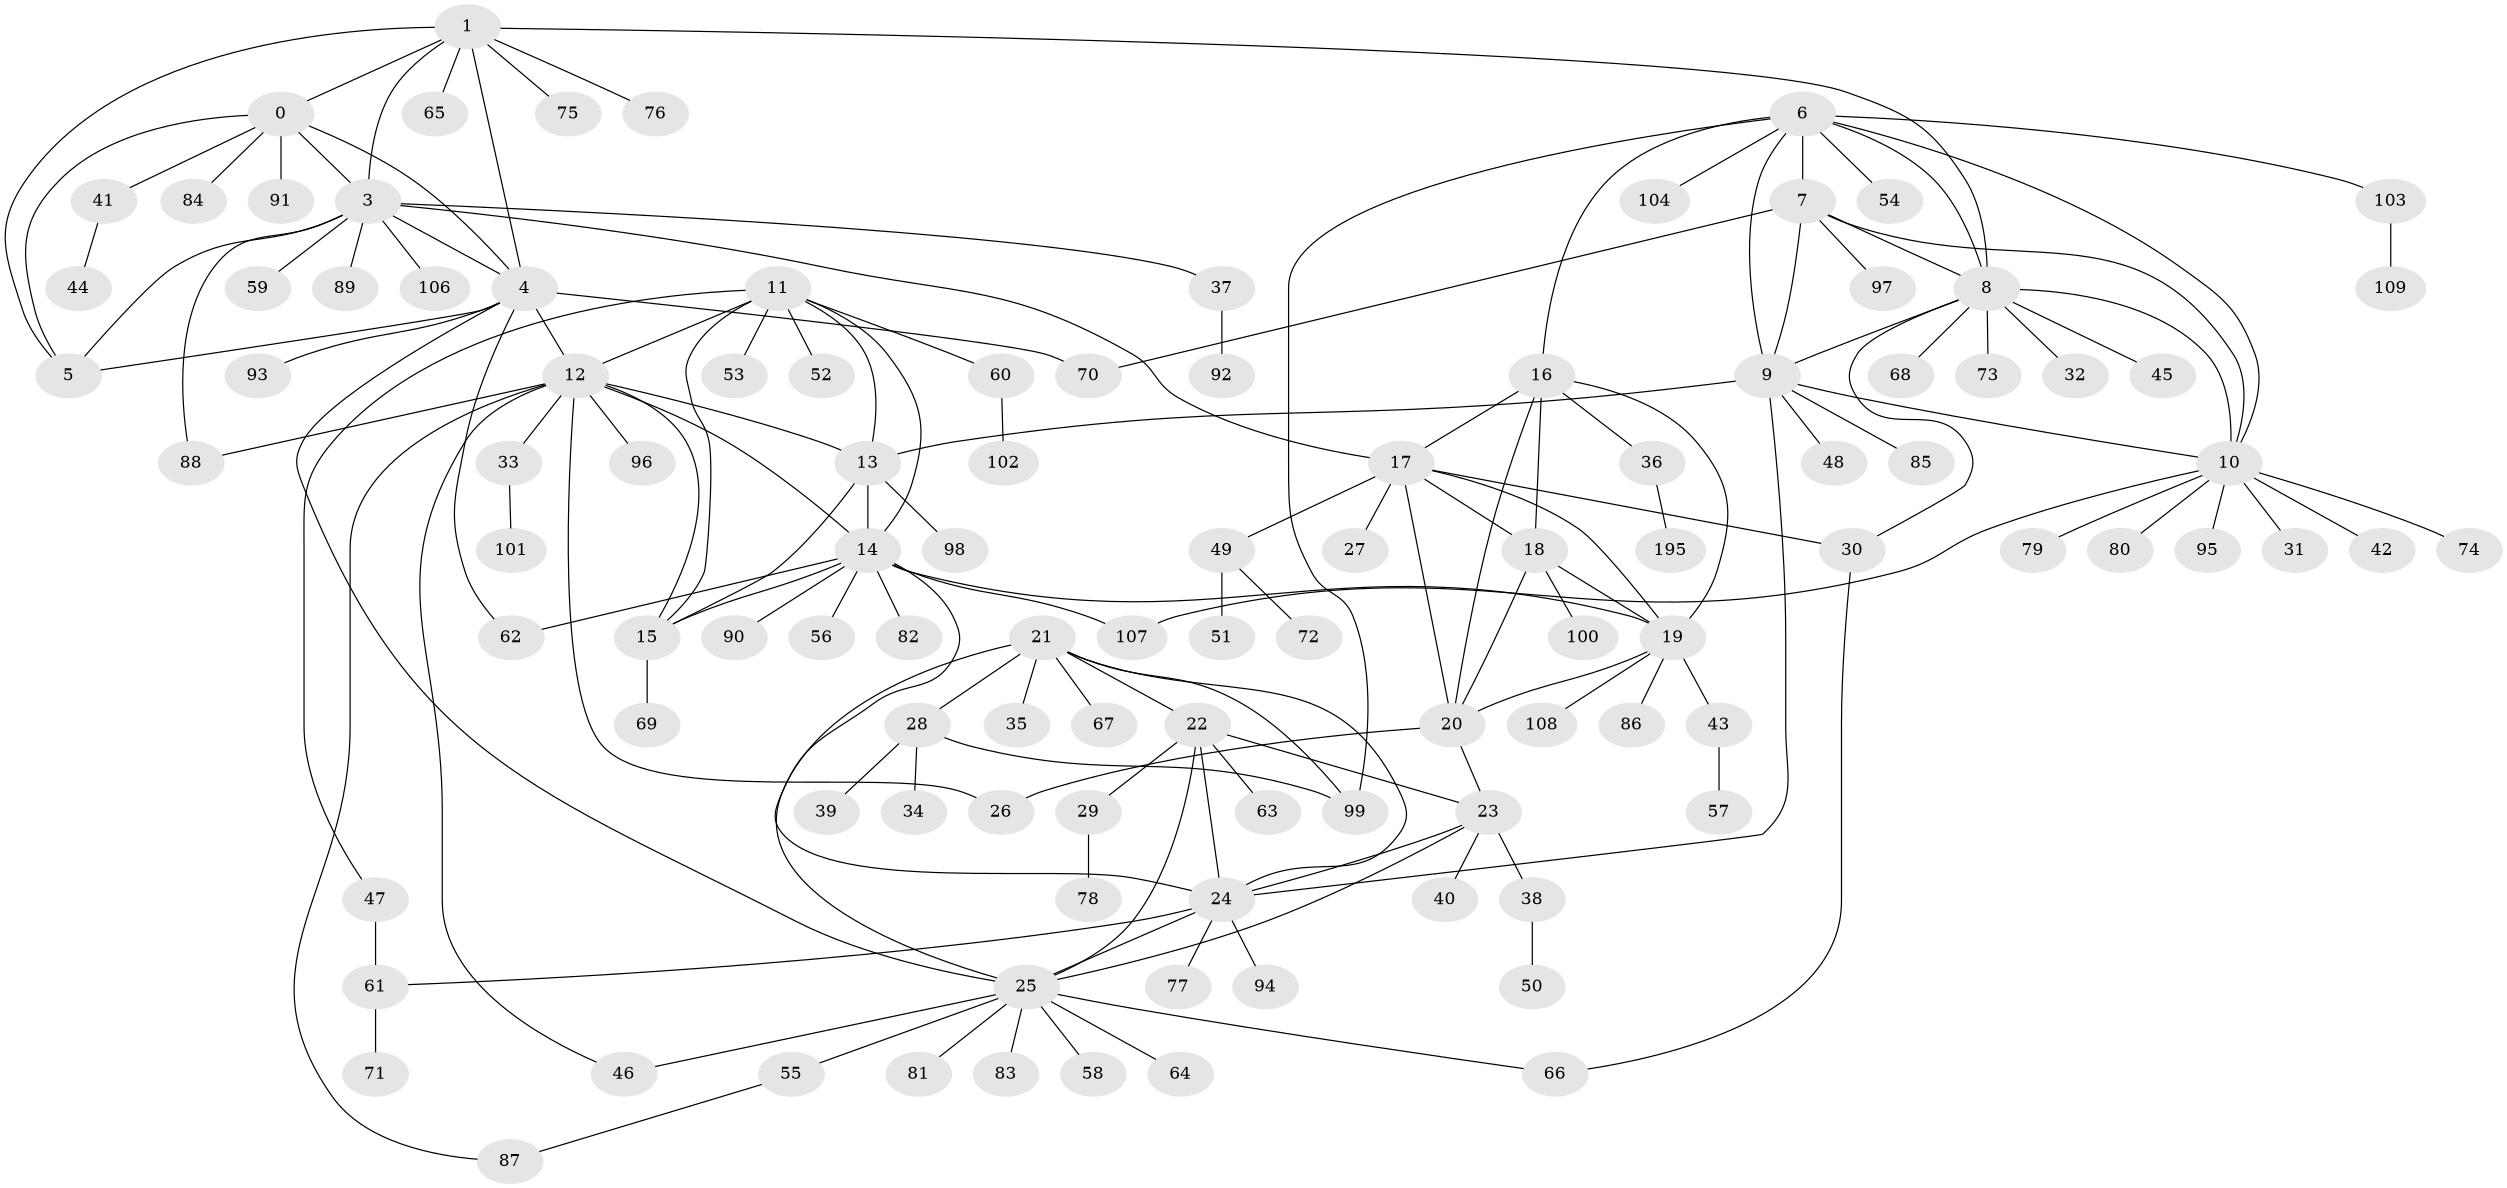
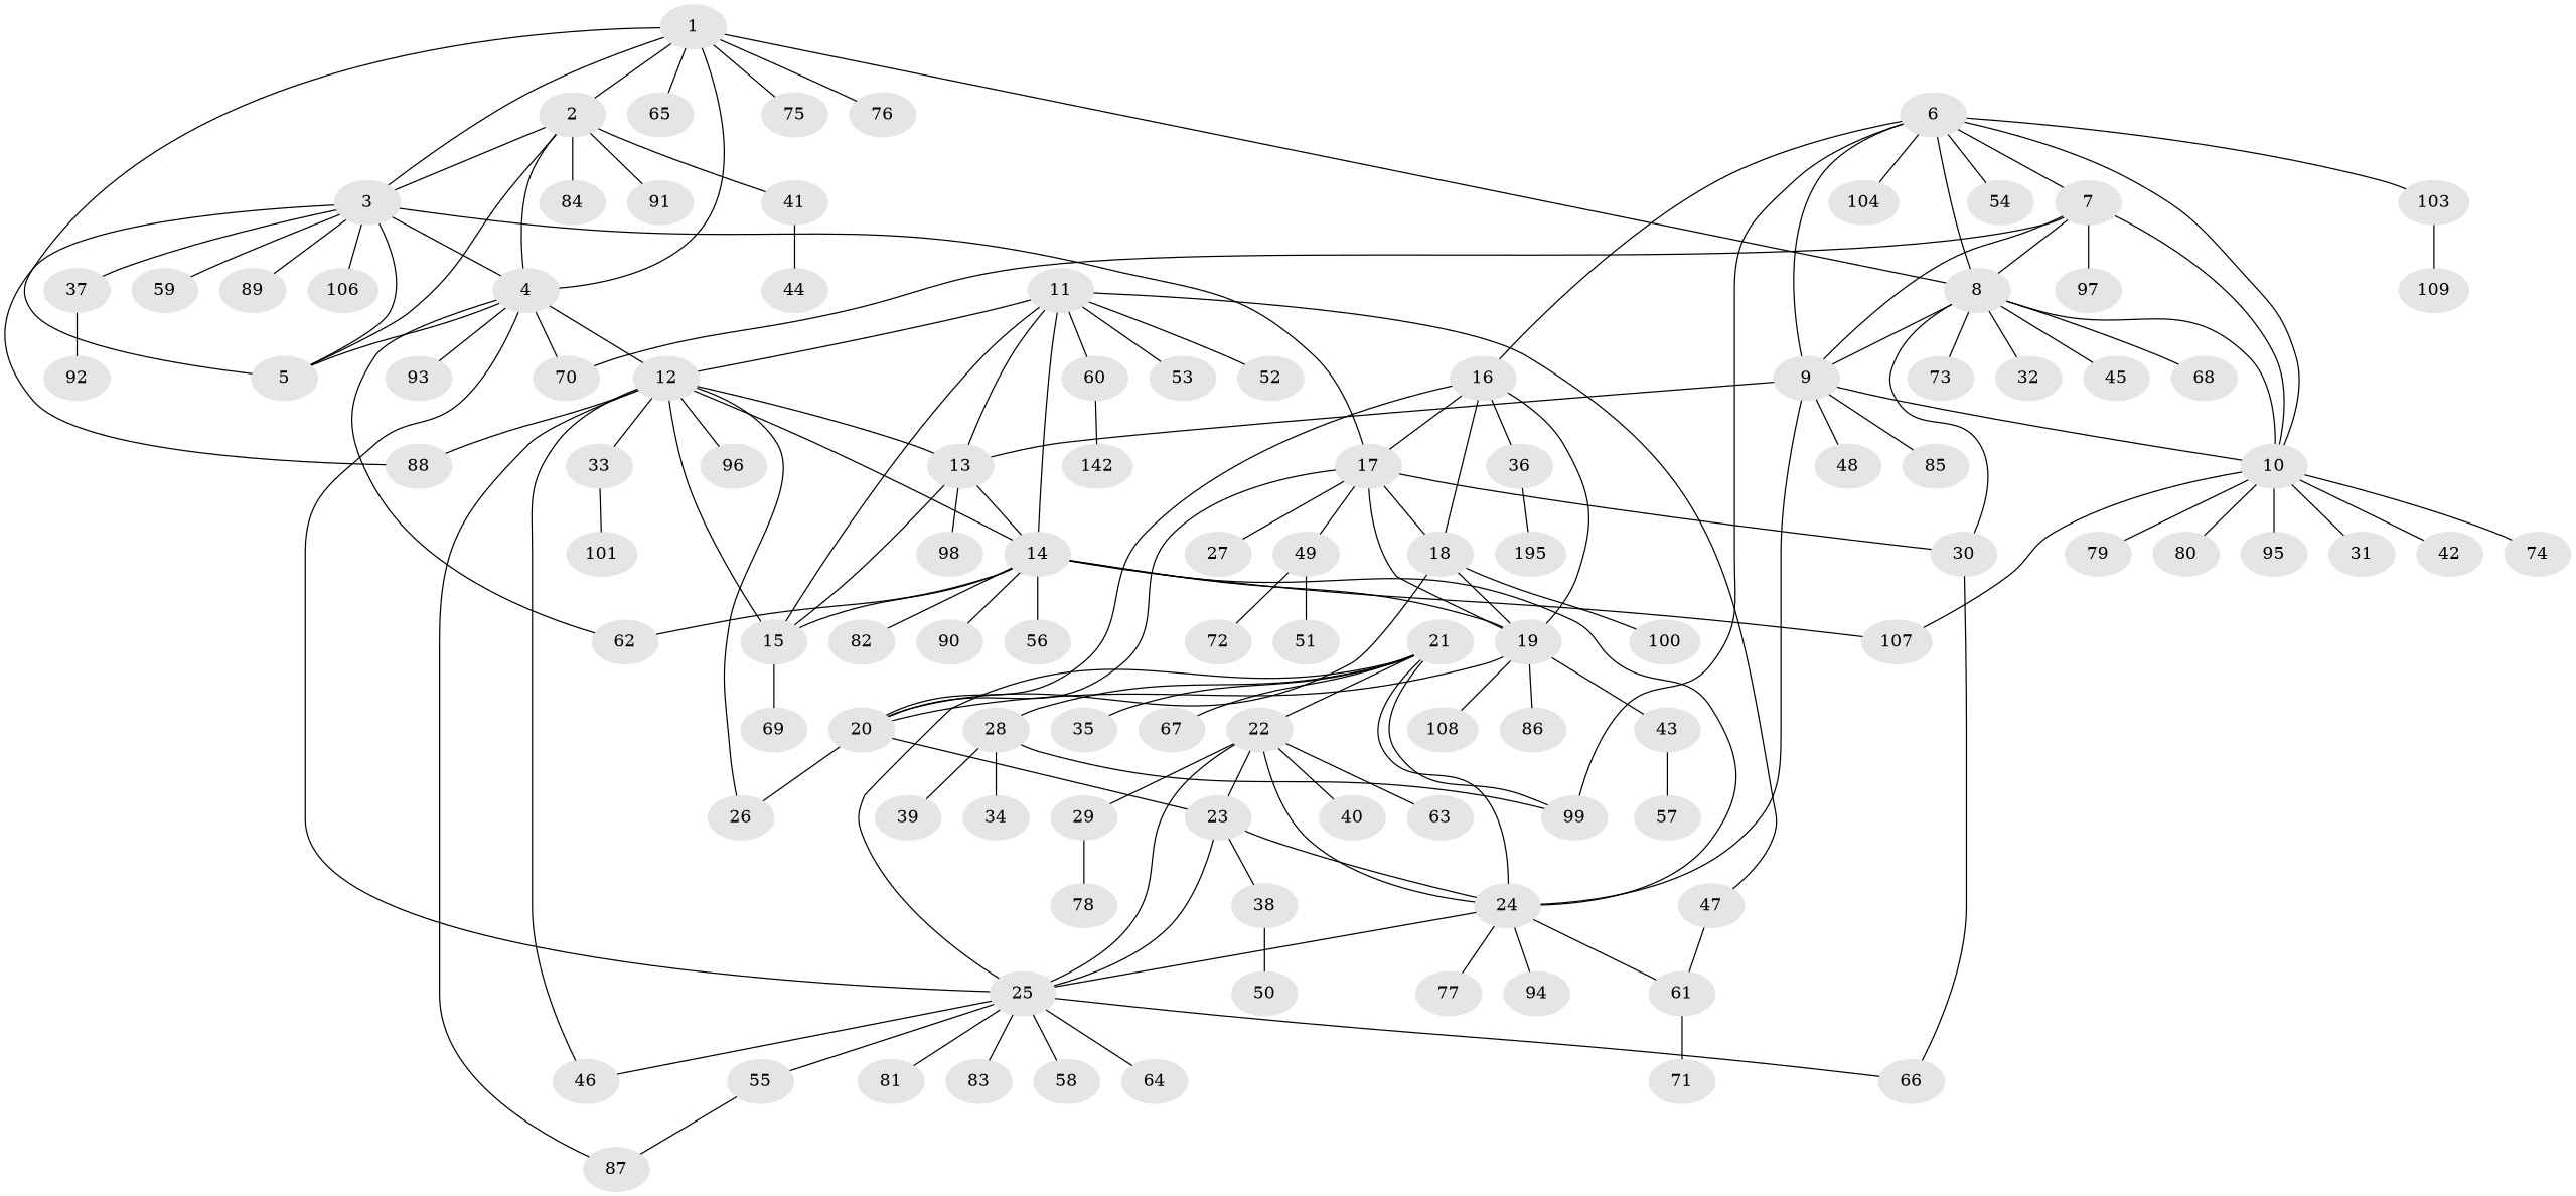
  graph {
    node [color=gray90 style=filled]
    1
-   2 [label=0]
+   2
    3
    4
    5
    8
    65
    75
    76
    41
    84
    91
    17
    37
    59
    88
    89
    106
    12
    25
    62
    70
    93
    9
    10
    30
    32
    45
    68
    73
    44
    19
    18
    20
    27
    49
    92
    13
    14
    15
    26
    33
    46
    87
    96
    55
    58
    64
    66
    81
    83
    6
    7
    16
    54
    99
    103
    104
    97
    24
    48
    85
    31
    42
    74
    79
    80
    95
    107
    36
    109
    98
    61
    77
    94
    11
    47
    52
    53
    60
    56
    82
    90
    69
-   102
+   102 [label=142]
    101
    43
    86
    108
    100
    23
    n92 [label=195]
    51
    72
    57
    38
    21
    22
    28
    35
    67
    29
    40
    63
    34
    39
    78
    50
    71
    1 -- 2
    1 -- 3
    1 -- 4
    1 -- 5
    1 -- 8
    1 -- 65
    1 -- 75
    1 -- 76
    2 -- 3
    2 -- 4
    2 -- 5
    2 -- 41
    2 -- 84
    2 -- 91
    3 -- 4
    3 -- 5
    3 -- 17
    3 -- 37
    3 -- 59
    3 -- 88
    3 -- 89
    3 -- 106
    4 -- 5
    4 -- 12
    4 -- 25
    4 -- 62
    4 -- 70
    4 -- 93
    8 -- 9
    8 -- 10
    8 -- 30
    8 -- 32
    8 -- 45
    8 -- 68
    8 -- 73
    41 -- 44
    17 -- 30
    17 -- 19
    17 -- 18
    17 -- 20
    17 -- 27
    17 -- 49
    37 -- 92
    12 -- 88
    12 -- 13
    12 -- 14
    12 -- 15
    12 -- 26
    12 -- 33
    12 -- 46
    12 -- 87
    12 -- 96
    25 -- 46
    25 -- 55
    25 -- 58
    25 -- 64
    25 -- 66
    25 -- 81
    25 -- 83
    9 -- 10
    9 -- 13
    9 -- 24
    9 -- 48
    9 -- 85
    10 -- 31
    10 -- 42
    10 -- 74
    10 -- 79
    10 -- 80
    10 -- 95
    10 -- 107
    30 -- 66
    19 -- 20
    19 -- 43
    19 -- 86
    19 -- 108
    18 -- 19
    18 -- 20
    18 -- 100
    20 -- 26
    20 -- 23
    49 -- 51
    49 -- 72
    13 -- 14
    13 -- 15
    13 -- 98
    14 -- 62
    14 -- 19
    14 -- 15
    14 -- 24
    14 -- 107
    14 -- 56
    14 -- 82
    14 -- 90
    15 -- 69
    33 -- 101
    55 -- 87
    6 -- 8
    6 -- 9
    6 -- 10
    6 -- 7
    6 -- 16
    6 -- 54
    6 -- 99
    6 -- 103
    6 -- 104
    7 -- 8
    7 -- 70
    7 -- 9
    7 -- 10
    7 -- 97
    16 -- 17
    16 -- 19
    16 -- 18
    16 -- 20
    16 -- 36
    103 -- 109
    24 -- 25
    24 -- 61
    24 -- 77
    24 -- 94
    36 -- n92
    61 -- 71
    11 -- 12
    11 -- 13
    11 -- 14
    11 -- 15
    11 -- 47
    11 -- 52
    11 -- 53
    11 -- 60
    47 -- 61
    60 -- 102
    43 -- 57
    23 -- 25
    23 -- 24
    23 -- 38
    38 -- 50
    21 -- 25
    21 -- 99
    21 -- 24
    21 -- 22
    21 -- 28
    21 -- 35
    21 -- 67
    22 -- 25
    22 -- 24
    22 -- 23
    22 -- 29
-   23 -- 40
+   22 -- 40
    22 -- 63
    28 -- 99
    28 -- 34
    28 -- 39
    29 -- 78
  }
